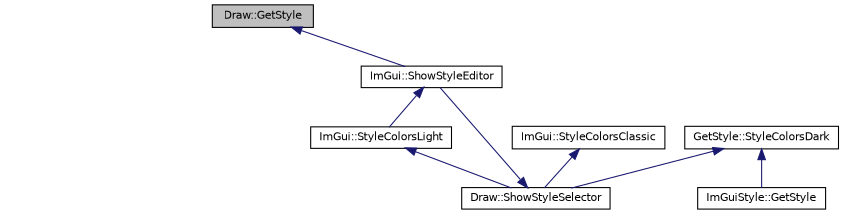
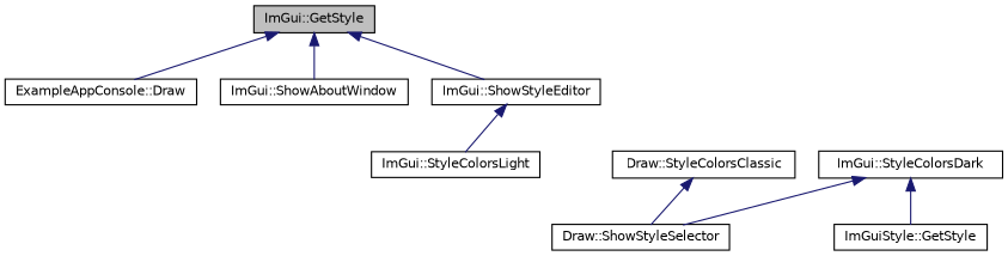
  digraph {
    rankdir=TB
    node [color=black fillcolor=white fontname=Helvetica fontsize=10 shape=record style=filled]
    edge [color=midnightblue dir=back fontname=Helvetica fontsize=10 labelfontname=Helvetica labelfontsize=10 style=solid]
-   n1 [fillcolor=grey75 fontcolor=black height=0.2 label="Draw::GetStyle" width=0.4]
+   n1 [fillcolor=grey75 fontcolor=black height=0.2 label="ImGui::GetStyle" width=0.4]
+   n2 [height=0.2 label="ExampleAppConsole::Draw" width=0.4]
+   n3 [height=0.2 label="ImGui::ShowAboutWindow" width=0.4]
    n4 [height=0.2 label="ImGui::ShowStyleEditor" width=0.4]
    n5 [height=0.2 label="ImGui::StyleColorsLight" width=0.4]
-   n6 [height=0.2 label="ImGui::StyleColorsClassic" width=0.4]
+   n6 [height=0.2 label="Draw::StyleColorsClassic" width=0.4]
    n7 [height=0.2 label="Draw::ShowStyleSelector" width=0.4]
-   n8 [height=0.2 label="GetStyle::StyleColorsDark" width=0.4]
+   n8 [height=0.2 label="ImGui::StyleColorsDark" width=0.4]
    n9 [height=0.2 label="ImGuiStyle::GetStyle" width=0.4]
+   n1 -> n2
+   n1 -> n3
    n1 -> n4
    n4 -> n5
-   n5 -> n7
    n6 -> n7
-   n7 -> n4
    n8 -> n7
    n8 -> n9
  }
